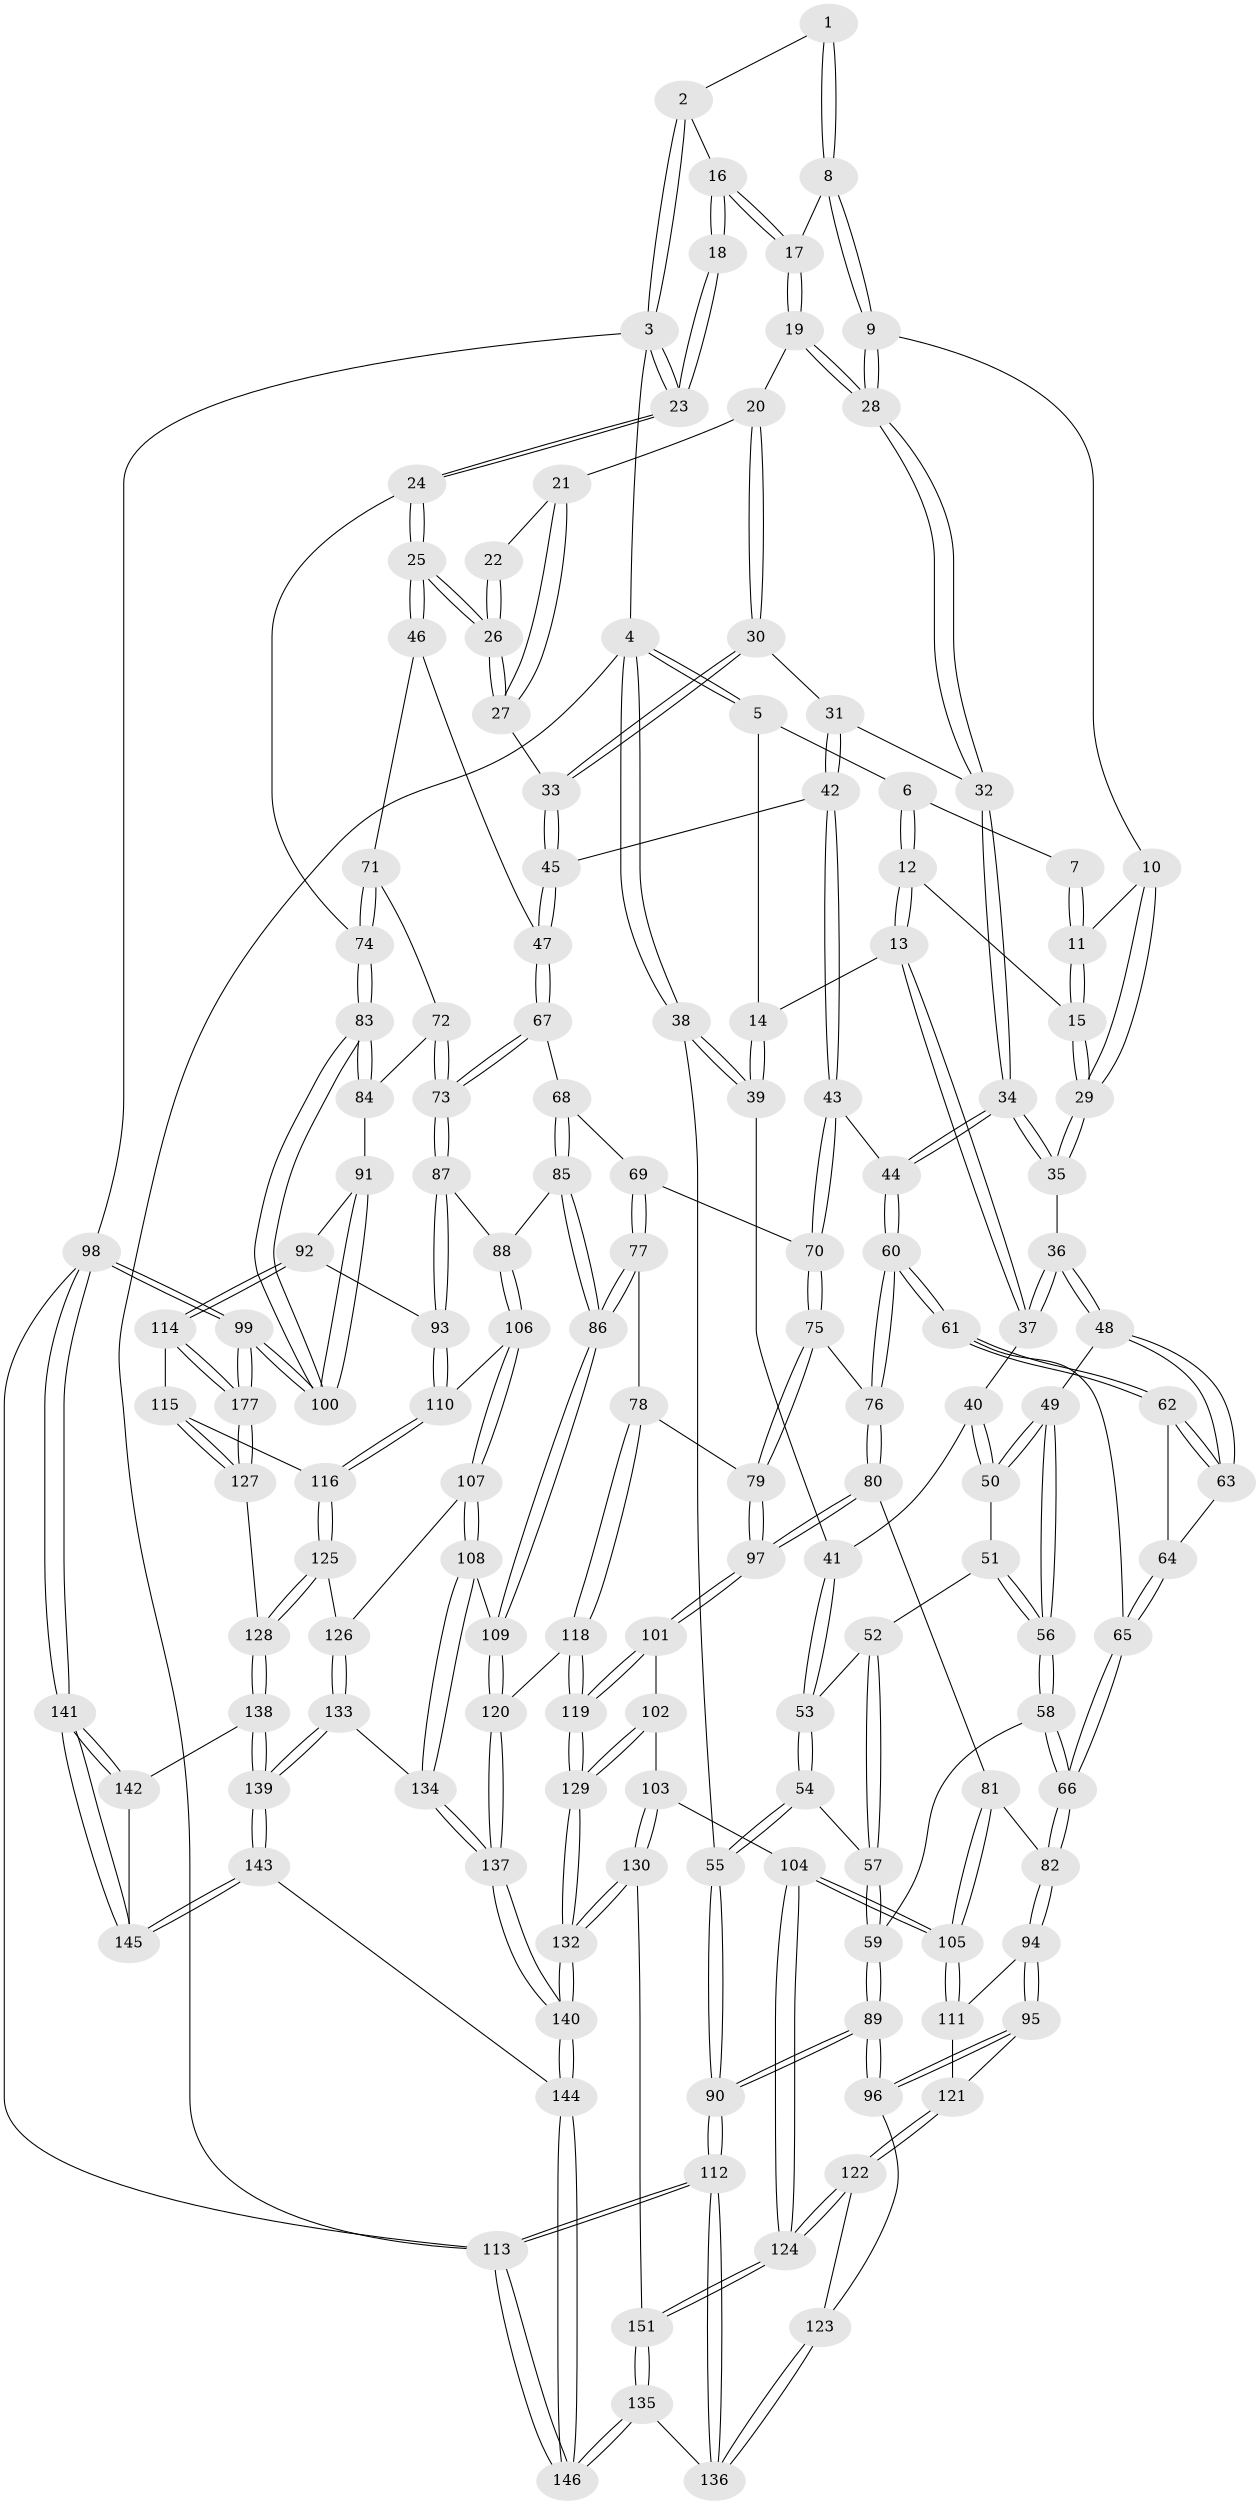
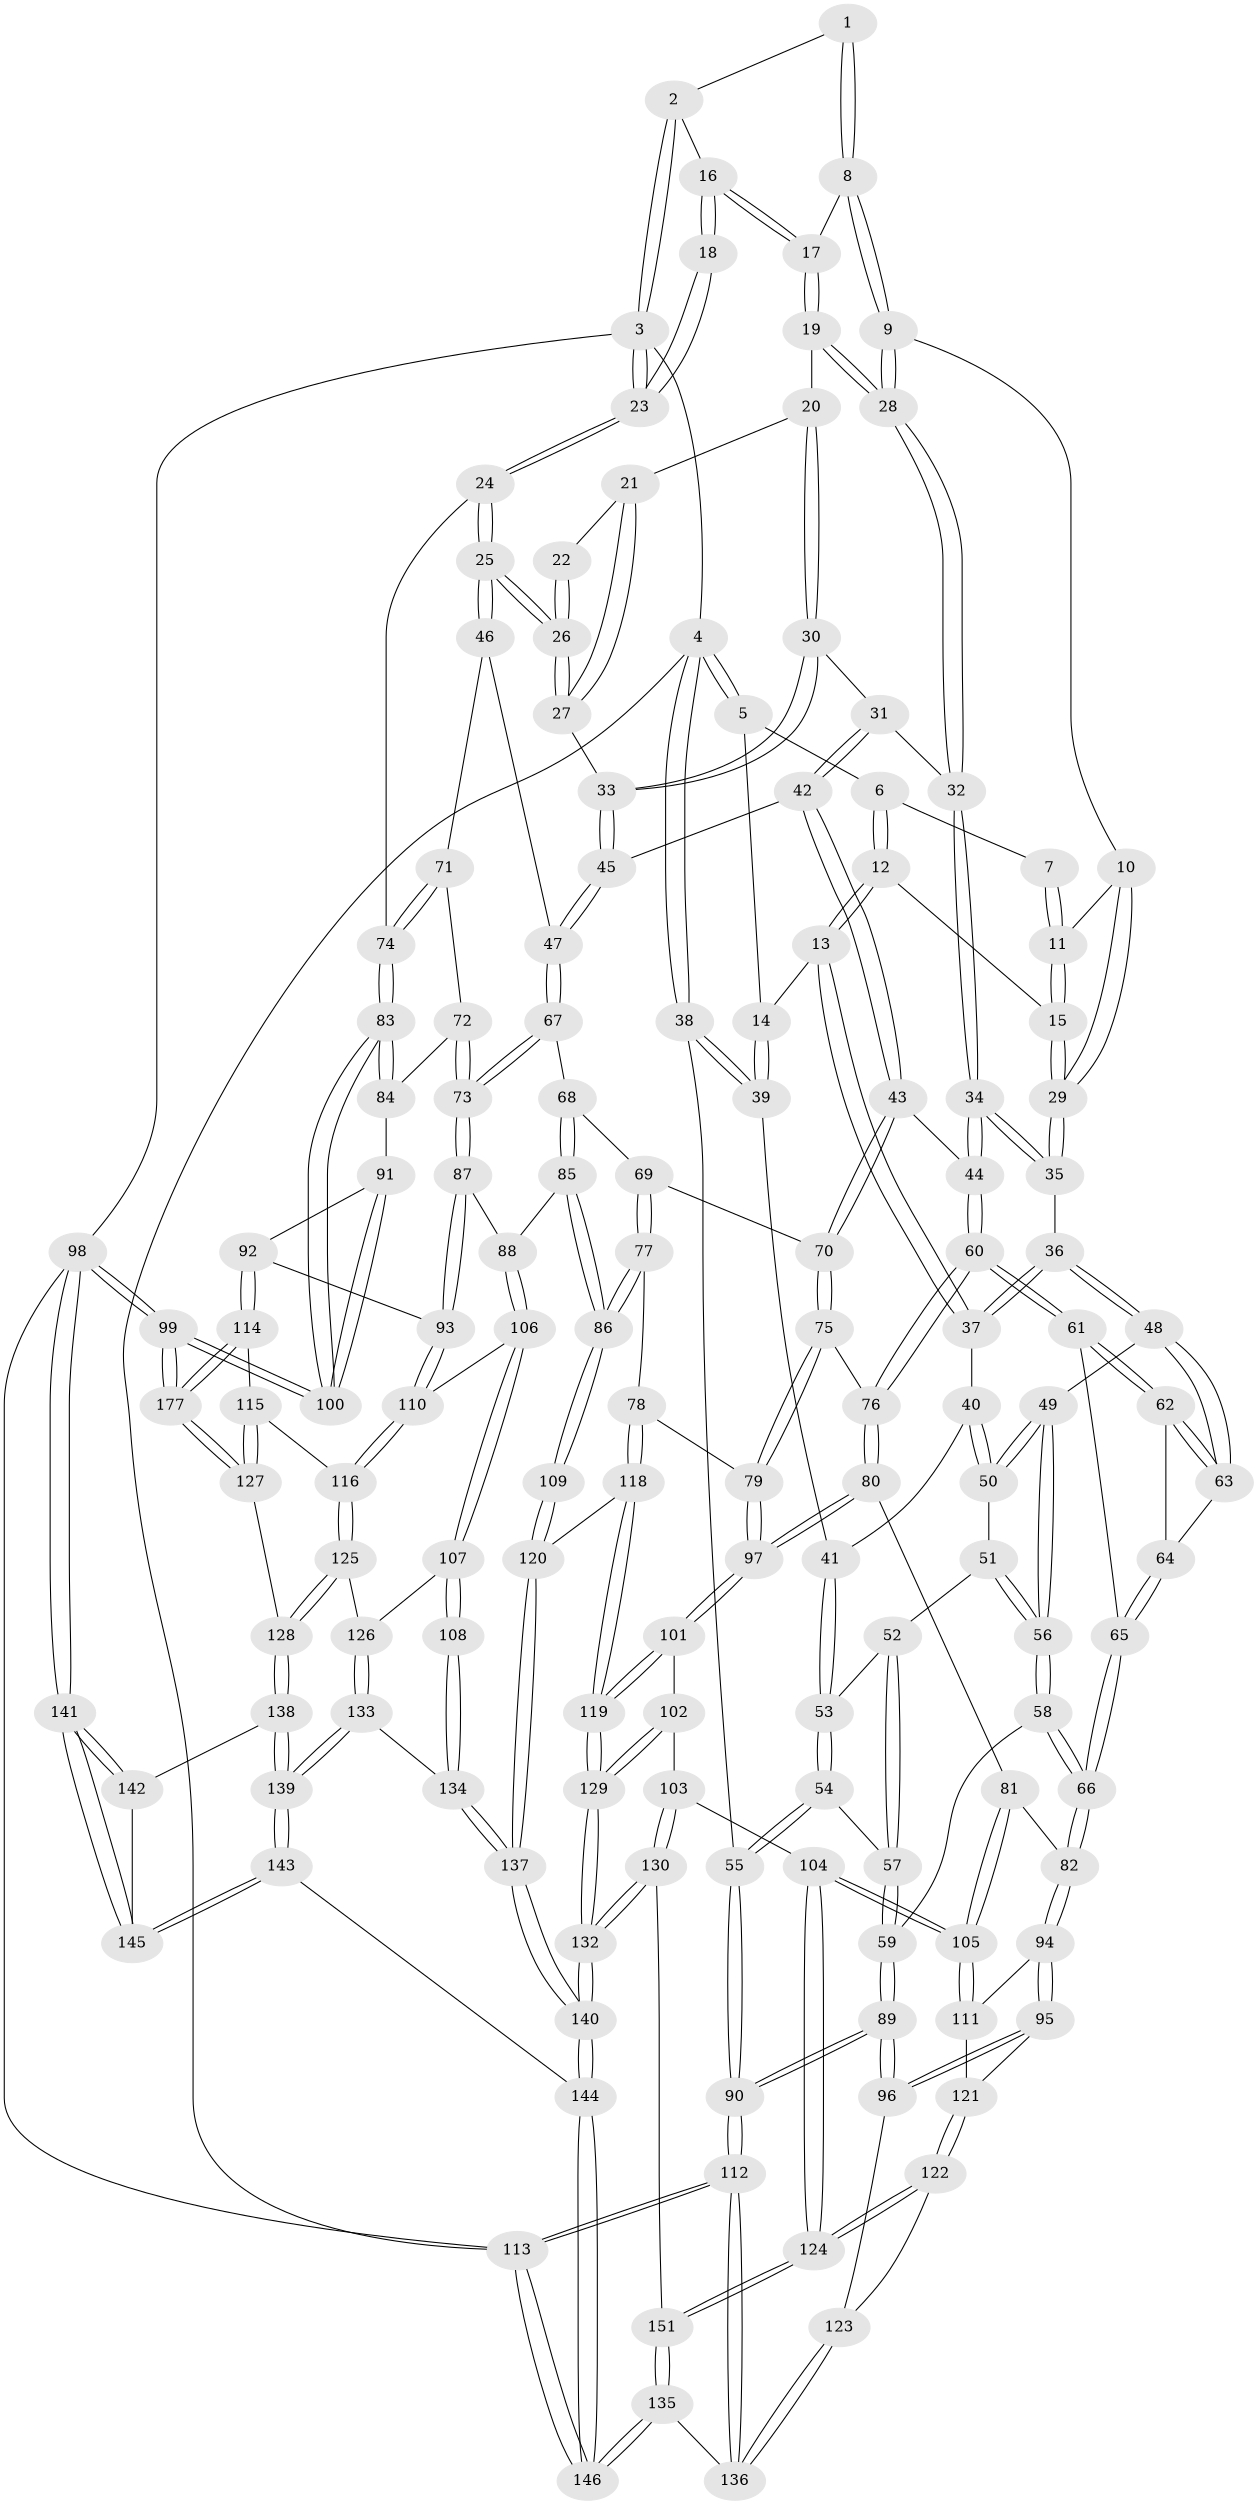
  graph {
    node [color=gray90 style=filled]
    1
    2
    8
    3
    16
    9
    17
    4
    23
    98
    18
    5
    38
    113
    24
    99
    141
    6
    14
    39
    55
    146
    7
    12
    11
    15
    13
    10
    28
    19
    29
    32
    35
    37
    40
    41
    20
    21
    30
    22
    27
    33
    31
    26
    25
    74
    46
    83
    47
    71
    45
    34
    36
    42
    43
    44
    60
    48
    49
    63
    50
    90
    53
    51
    54
    70
    75
    61
    76
    67
    72
    68
    73
    56
    64
    58
    52
    57
    59
    112
    66
    89
    82
    96
    62
    65
    80
    94
    69
    85
    87
    77
    86
    88
    78
    79
    84
    91
    93
    100
    97
    81
    118
    109
    119
    120
    101
    105
    111
    95
    92
    106
    110
    107
    123
    136
    114
    n118 [label=177]
    115
    116
    121
    122
    102
    142
    145
    127
    103
    129
    104
    130
    132
    124
    n133 [label=151]
    108
    126
    134
    133
    137
    125
    128
    140
    135
    138
    139
    144
    143
    1 -- 2
    1 -- 8
    1 -- 8
    2 -- 3
    2 -- 3
    2 -- 16
    8 -- 9
    8 -- 9
    8 -- 17
    3 -- 4
    3 -- 23
    3 -- 23
    3 -- 98
    16 -- 17
    16 -- 17
    16 -- 18
    16 -- 18
    9 -- 10
    9 -- 28
    9 -- 28
    17 -- 19
    17 -- 19
    4 -- 5
    4 -- 5
    4 -- 38
    4 -- 38
    4 -- 113
    23 -- 24
    23 -- 24
    98 -- 113
    98 -- 99
    98 -- 99
    98 -- 141
    98 -- 141
    18 -- 23
    18 -- 23
    5 -- 6
    5 -- 14
    38 -- 39
    38 -- 39
    38 -- 55
    113 -- 146
    113 -- 146
    24 -- 25
    24 -- 25
    24 -- 74
    99 -- 100
    99 -- 100
    99 -- n118
    99 -- n118
    141 -- 142
    141 -- 142
    141 -- 145
    141 -- 145
    6 -- 7
    6 -- 12
    6 -- 12
    14 -- 39
    14 -- 39
    39 -- 41
    55 -- 90
    55 -- 90
    7 -- 11
    7 -- 11
    12 -- 15
    12 -- 13
    12 -- 13
    11 -- 15
    11 -- 15
    15 -- 29
    15 -- 29
    13 -- 14
    13 -- 37
    13 -- 37
    10 -- 11
    10 -- 29
    10 -- 29
    28 -- 32
    28 -- 32
    19 -- 28
    19 -- 28
    19 -- 20
    29 -- 35
    29 -- 35
    32 -- 34
    32 -- 34
    35 -- 36
    37 -- 40
    40 -- 41
    40 -- 50
    40 -- 50
    41 -- 53
    41 -- 53
    20 -- 21
    20 -- 30
    20 -- 30
    21 -- 22
    21 -- 27
    21 -- 27
    30 -- 33
    30 -- 33
    30 -- 31
    22 -- 26
    22 -- 26
    27 -- 33
    33 -- 45
    33 -- 45
    31 -- 32
    31 -- 42
    31 -- 42
    26 -- 27
    26 -- 27
    25 -- 26
    25 -- 26
    25 -- 46
    25 -- 46
    74 -- 83
    74 -- 83
    46 -- 47
    46 -- 71
    83 -- 84
    83 -- 84
    83 -- 100
    83 -- 100
    47 -- 67
    47 -- 67
    71 -- 74
    71 -- 74
    71 -- 72
    45 -- 47
    45 -- 47
    34 -- 35
    34 -- 35
    34 -- 44
    34 -- 44
    36 -- 37
    36 -- 37
    36 -- 48
    36 -- 48
    42 -- 45
    42 -- 43
    42 -- 43
    43 -- 44
    43 -- 70
    43 -- 70
    44 -- 60
    44 -- 60
    60 -- 61
    60 -- 61
    60 -- 76
    60 -- 76
    48 -- 49
    48 -- 63
    48 -- 63
    49 -- 50
    49 -- 50
    49 -- 56
    49 -- 56
    63 -- 64
    50 -- 51
    90 -- 112
    90 -- 112
    53 -- 54
    53 -- 54
    51 -- 56
    51 -- 56
    51 -- 52
    54 -- 55
    54 -- 55
    54 -- 57
    70 -- 75
    70 -- 75
    75 -- 76
    75 -- 79
    75 -- 79
    61 -- 62
    61 -- 62
    61 -- 65
    76 -- 80
    76 -- 80
    67 -- 68
    67 -- 73
    67 -- 73
    72 -- 73
    72 -- 73
    72 -- 84
    68 -- 69
    68 -- 85
    68 -- 85
    73 -- 87
    73 -- 87
    56 -- 58
    56 -- 58
    64 -- 65
    64 -- 65
    58 -- 59
    58 -- 66
    58 -- 66
    52 -- 53
    52 -- 57
    52 -- 57
    57 -- 59
    57 -- 59
    59 -- 89
    59 -- 89
    112 -- 113
    112 -- 113
    112 -- 136
    112 -- 136
    66 -- 82
    66 -- 82
    89 -- 90
    89 -- 90
    89 -- 96
    89 -- 96
    82 -- 94
    82 -- 94
    96 -- 123
    62 -- 63
    62 -- 63
    62 -- 64
    65 -- 66
    65 -- 66
    80 -- 97
    80 -- 97
    80 -- 81
    94 -- 111
    94 -- 95
    94 -- 95
    69 -- 70
    69 -- 77
    69 -- 77
    85 -- 86
    85 -- 86
    85 -- 88
    87 -- 88
    87 -- 93
    87 -- 93
    77 -- 86
    77 -- 86
    77 -- 78
    86 -- 109
    86 -- 109
    88 -- 106
    88 -- 106
    78 -- 79
    78 -- 118
    78 -- 118
    79 -- 97
    79 -- 97
    84 -- 91
    91 -- 100
    91 -- 100
    91 -- 92
    93 -- 110
    93 -- 110
    97 -- 101
    97 -- 101
    81 -- 82
    81 -- 105
    81 -- 105
    118 -- 119
    118 -- 119
    118 -- 120
    109 -- 120
    109 -- 120
    119 -- 129
    119 -- 129
    120 -- 137
    120 -- 137
    101 -- 119
    101 -- 119
    101 -- 102
    105 -- 111
    105 -- 111
    111 -- 121
    95 -- 96
    95 -- 96
    95 -- 121
    92 -- 93
    92 -- 114
    92 -- 114
    106 -- 110
    106 -- 107
    106 -- 107
    110 -- 116
    110 -- 116
    107 -- 108
    107 -- 108
    107 -- 126
    123 -- 136
    123 -- 136
    114 -- n118
    114 -- n118
    114 -- 115
    n118 -- 127
    n118 -- 127
    115 -- 116
    115 -- 127
    115 -- 127
    116 -- 125
    116 -- 125
    121 -- 122
    121 -- 122
    122 -- 123
    122 -- 124
    122 -- 124
    102 -- 103
    102 -- 129
    102 -- 129
    142 -- 145
    127 -- 128
    103 -- 104
    103 -- 130
    103 -- 130
    129 -- 132
    129 -- 132
    104 -- 105
    104 -- 105
    104 -- 124
    104 -- 124
    130 -- 132
    130 -- 132
    130 -- n133
    132 -- 140
    132 -- 140
    124 -- n133
    124 -- n133
    n133 -- 135
    n133 -- 135
-   108 -- 109
    108 -- 134
    108 -- 134
    126 -- 133
    126 -- 133
    134 -- 137
    134 -- 137
    133 -- 134
    133 -- 139
    133 -- 139
    137 -- 140
    137 -- 140
    125 -- 126
    125 -- 128
    125 -- 128
    128 -- 138
    128 -- 138
    140 -- 144
    140 -- 144
    135 -- 146
    135 -- 146
    135 -- 136
    138 -- 142
    138 -- 139
    138 -- 139
    139 -- 143
    139 -- 143
    144 -- 146
    144 -- 146
    143 -- 145
    143 -- 145
    143 -- 144
  }
